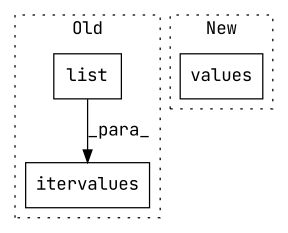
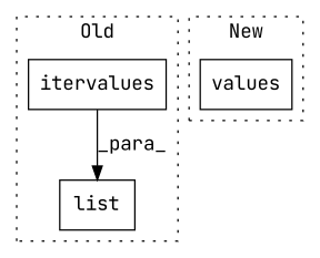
  digraph {
    fontname="JetBrains Mono"
    node [a=32 shape=box fontname="JetBrains Mono"]
    n1 [l="11,1" label=itervalues s="20128,20154"]
    n2 [l="5,1" label=list s="20119,20155"]
    n3 [l=8 label=values s=20130]
    subgraph cluster_1 {
      label=Old
      style=dotted
      n1
      n2
    }
    subgraph cluster_2 {
      label=New
      style=dotted
      n3
    }
-   n2 -> n1 [label=_para_ fontname="JetBrains Mono"]
+   n1 -> n2 [label=_para_ fontname="JetBrains Mono"]
  }
